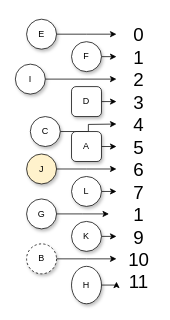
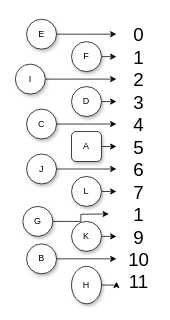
  <mxCell id="0" />
  <mxCell id="1" parent="0" />
  <mxCell id="2" style="edgeStyle=orthogonalEdgeStyle;rounded=0;orthogonalLoop=1;jettySize=auto;html=1;" edge="1" parent="1" source="3"><mxGeometry relative="1" as="geometry"><mxPoint x="155" y="135" as="targetPoint" /></mxGeometry></mxCell>
- <mxCell id="3" value="D" style="whiteSpace=wrap;html=1;aspect=fixed;shadow=1;rounded=1;" vertex="1" parent="1"><mxGeometry x="95" y="115" width="40" height="40" as="geometry" /></mxCell>
+ <mxCell id="3" value="D" style="ellipse;whiteSpace=wrap;html=1;aspect=fixed;shadow=1;" vertex="1" parent="1"><mxGeometry x="95" y="115" width="40" height="40" as="geometry" /></mxCell>
  <mxCell id="4" style="edgeStyle=orthogonalEdgeStyle;rounded=0;orthogonalLoop=1;jettySize=auto;html=1;" edge="1" parent="1" source="5"><mxGeometry relative="1" as="geometry"><mxPoint x="155" y="105" as="targetPoint" /></mxGeometry></mxCell>
  <mxCell id="5" value="I" style="ellipse;whiteSpace=wrap;html=1;aspect=fixed;shadow=1;" vertex="1" parent="1"><mxGeometry x="20" y="85" width="40" height="40" as="geometry" /></mxCell>
  <mxCell id="6" style="edgeStyle=orthogonalEdgeStyle;rounded=0;orthogonalLoop=1;jettySize=auto;html=1;" edge="1" parent="1" source="7"><mxGeometry relative="1" as="geometry"><mxPoint x="155" y="165" as="targetPoint" /></mxGeometry></mxCell>
- <mxCell id="7" value="C" style="ellipse;whiteSpace=wrap;html=1;aspect=fixed;shadow=1;" vertex="1" parent="1"><mxGeometry x="40" y="155" width="40" height="40" as="geometry" /></mxCell>
+ <mxCell id="7" value="C" style="ellipse;whiteSpace=wrap;html=1;aspect=fixed;shadow=1;" vertex="1" parent="1"><mxGeometry x="35" y="145" width="40" height="40" as="geometry" /></mxCell>
  <mxCell id="8" style="edgeStyle=orthogonalEdgeStyle;rounded=0;orthogonalLoop=1;jettySize=auto;html=1;" edge="1" parent="1" source="9"><mxGeometry relative="1" as="geometry"><mxPoint x="155" y="75" as="targetPoint" /></mxGeometry></mxCell>
  <mxCell id="9" value="F" style="ellipse;whiteSpace=wrap;html=1;aspect=fixed;shadow=1;" vertex="1" parent="1"><mxGeometry x="95" y="55" width="40" height="40" as="geometry" /></mxCell>
  <mxCell id="10" style="edgeStyle=orthogonalEdgeStyle;rounded=0;orthogonalLoop=1;jettySize=auto;html=1;" edge="1" parent="1" source="11"><mxGeometry relative="1" as="geometry"><mxPoint x="155" y="195" as="targetPoint" /></mxGeometry></mxCell>
  <mxCell id="11" value="A" style="whiteSpace=wrap;html=1;aspect=fixed;shadow=1;rounded=1;" vertex="1" parent="1"><mxGeometry x="95" y="175" width="40" height="40" as="geometry" /></mxCell>
  <mxCell id="12" style="edgeStyle=orthogonalEdgeStyle;rounded=0;orthogonalLoop=1;jettySize=auto;html=1;" edge="1" parent="1" source="13"><mxGeometry relative="1" as="geometry"><mxPoint x="155" y="225" as="targetPoint" /></mxGeometry></mxCell>
- <mxCell id="13" value="J" style="ellipse;whiteSpace=wrap;html=1;aspect=fixed;shadow=1;fillColor=#fff2cc;" vertex="1" parent="1"><mxGeometry x="35" y="205" width="40" height="40" as="geometry" /></mxCell>
+ <mxCell id="13" value="J" style="ellipse;whiteSpace=wrap;html=1;aspect=fixed;shadow=1;" vertex="1" parent="1"><mxGeometry x="35" y="205" width="40" height="40" as="geometry" /></mxCell>
  <mxCell id="14" style="edgeStyle=orthogonalEdgeStyle;rounded=0;orthogonalLoop=1;jettySize=auto;html=1;" edge="1" parent="1" source="15"><mxGeometry relative="1" as="geometry"><mxPoint x="155" y="255" as="targetPoint" /></mxGeometry></mxCell>
  <mxCell id="15" value="L" style="ellipse;whiteSpace=wrap;html=1;aspect=fixed;shadow=1;" vertex="1" parent="1"><mxGeometry x="95" y="235" width="40" height="40" as="geometry" /></mxCell>
  <mxCell id="16" style="edgeStyle=orthogonalEdgeStyle;rounded=0;orthogonalLoop=1;jettySize=auto;html=1;" edge="1" parent="1" source="17"><mxGeometry relative="1" as="geometry"><mxPoint x="155" y="45" as="targetPoint" /></mxGeometry></mxCell>
  <mxCell id="17" value="E" style="ellipse;whiteSpace=wrap;html=1;aspect=fixed;shadow=1;" vertex="1" parent="1"><mxGeometry x="35" y="25" width="40" height="40" as="geometry" /></mxCell>
  <mxCell id="18" style="edgeStyle=orthogonalEdgeStyle;rounded=0;orthogonalLoop=1;jettySize=auto;html=1;" edge="1" parent="1" source="19"><mxGeometry relative="1" as="geometry"><mxPoint x="155" y="375" as="targetPoint" /></mxGeometry></mxCell>
  <mxCell id="19" value="H" style="ellipse;whiteSpace=wrap;html=1;aspect=fixed;shadow=1;" vertex="1" parent="1"><mxGeometry x="95" y="355" width="40" height="50" as="geometry" /></mxCell>
  <mxCell id="20" style="edgeStyle=orthogonalEdgeStyle;rounded=0;orthogonalLoop=1;jettySize=auto;html=1;" edge="1" parent="1" source="21"><mxGeometry relative="1" as="geometry"><mxPoint x="145" y="285" as="targetPoint" /></mxGeometry></mxCell>
- <mxCell id="21" value="G" style="ellipse;whiteSpace=wrap;html=1;aspect=fixed;shadow=1;" vertex="1" parent="1"><mxGeometry x="35" y="265" width="40" height="40" as="geometry" /></mxCell>
+ <mxCell id="21" value="G" style="ellipse;whiteSpace=wrap;html=1;aspect=fixed;shadow=1;" vertex="1" parent="1"><mxGeometry x="30" y="275" width="40" height="40" as="geometry" /></mxCell>
  <mxCell id="22" style="edgeStyle=orthogonalEdgeStyle;rounded=0;orthogonalLoop=1;jettySize=auto;html=1;" edge="1" parent="1" source="23"><mxGeometry relative="1" as="geometry"><mxPoint x="155" y="315" as="targetPoint" /></mxGeometry></mxCell>
  <mxCell id="23" value="K" style="ellipse;whiteSpace=wrap;html=1;aspect=fixed;shadow=1;" vertex="1" parent="1"><mxGeometry x="95" y="295" width="40" height="40" as="geometry" /></mxCell>
  <mxCell id="24" style="edgeStyle=orthogonalEdgeStyle;rounded=0;orthogonalLoop=1;jettySize=auto;html=1;" edge="1" parent="1" source="25"><mxGeometry relative="1" as="geometry"><mxPoint x="155" y="345" as="targetPoint" /></mxGeometry></mxCell>
- <mxCell id="25" value="B" style="ellipse;whiteSpace=wrap;html=1;aspect=fixed;shadow=1;dashed=1;" vertex="1" parent="1"><mxGeometry x="35" y="325" width="40" height="40" as="geometry" /></mxCell>
+ <mxCell id="25" value="B" style="ellipse;whiteSpace=wrap;html=1;aspect=fixed;shadow=1;" vertex="1" parent="1"><mxGeometry x="35" y="325" width="40" height="40" as="geometry" /></mxCell>
  <mxCell id="26" value="&lt;font style=&quot;font-size: 25px&quot;&gt;0&lt;br&gt;1&lt;br&gt;2&lt;br&gt;3&lt;br&gt;4&lt;br&gt;5&lt;br&gt;6&lt;br&gt;7&lt;br&gt;1&lt;br&gt;9&lt;br&gt;10&lt;br&gt;11&lt;/font&gt;" style="text;html=1;strokeColor=none;fillColor=none;align=center;verticalAlign=middle;whiteSpace=wrap;rounded=0;" vertex="1" parent="1"><mxGeometry x="165" y="20" width="40" height="380" as="geometry" /></mxCell>
